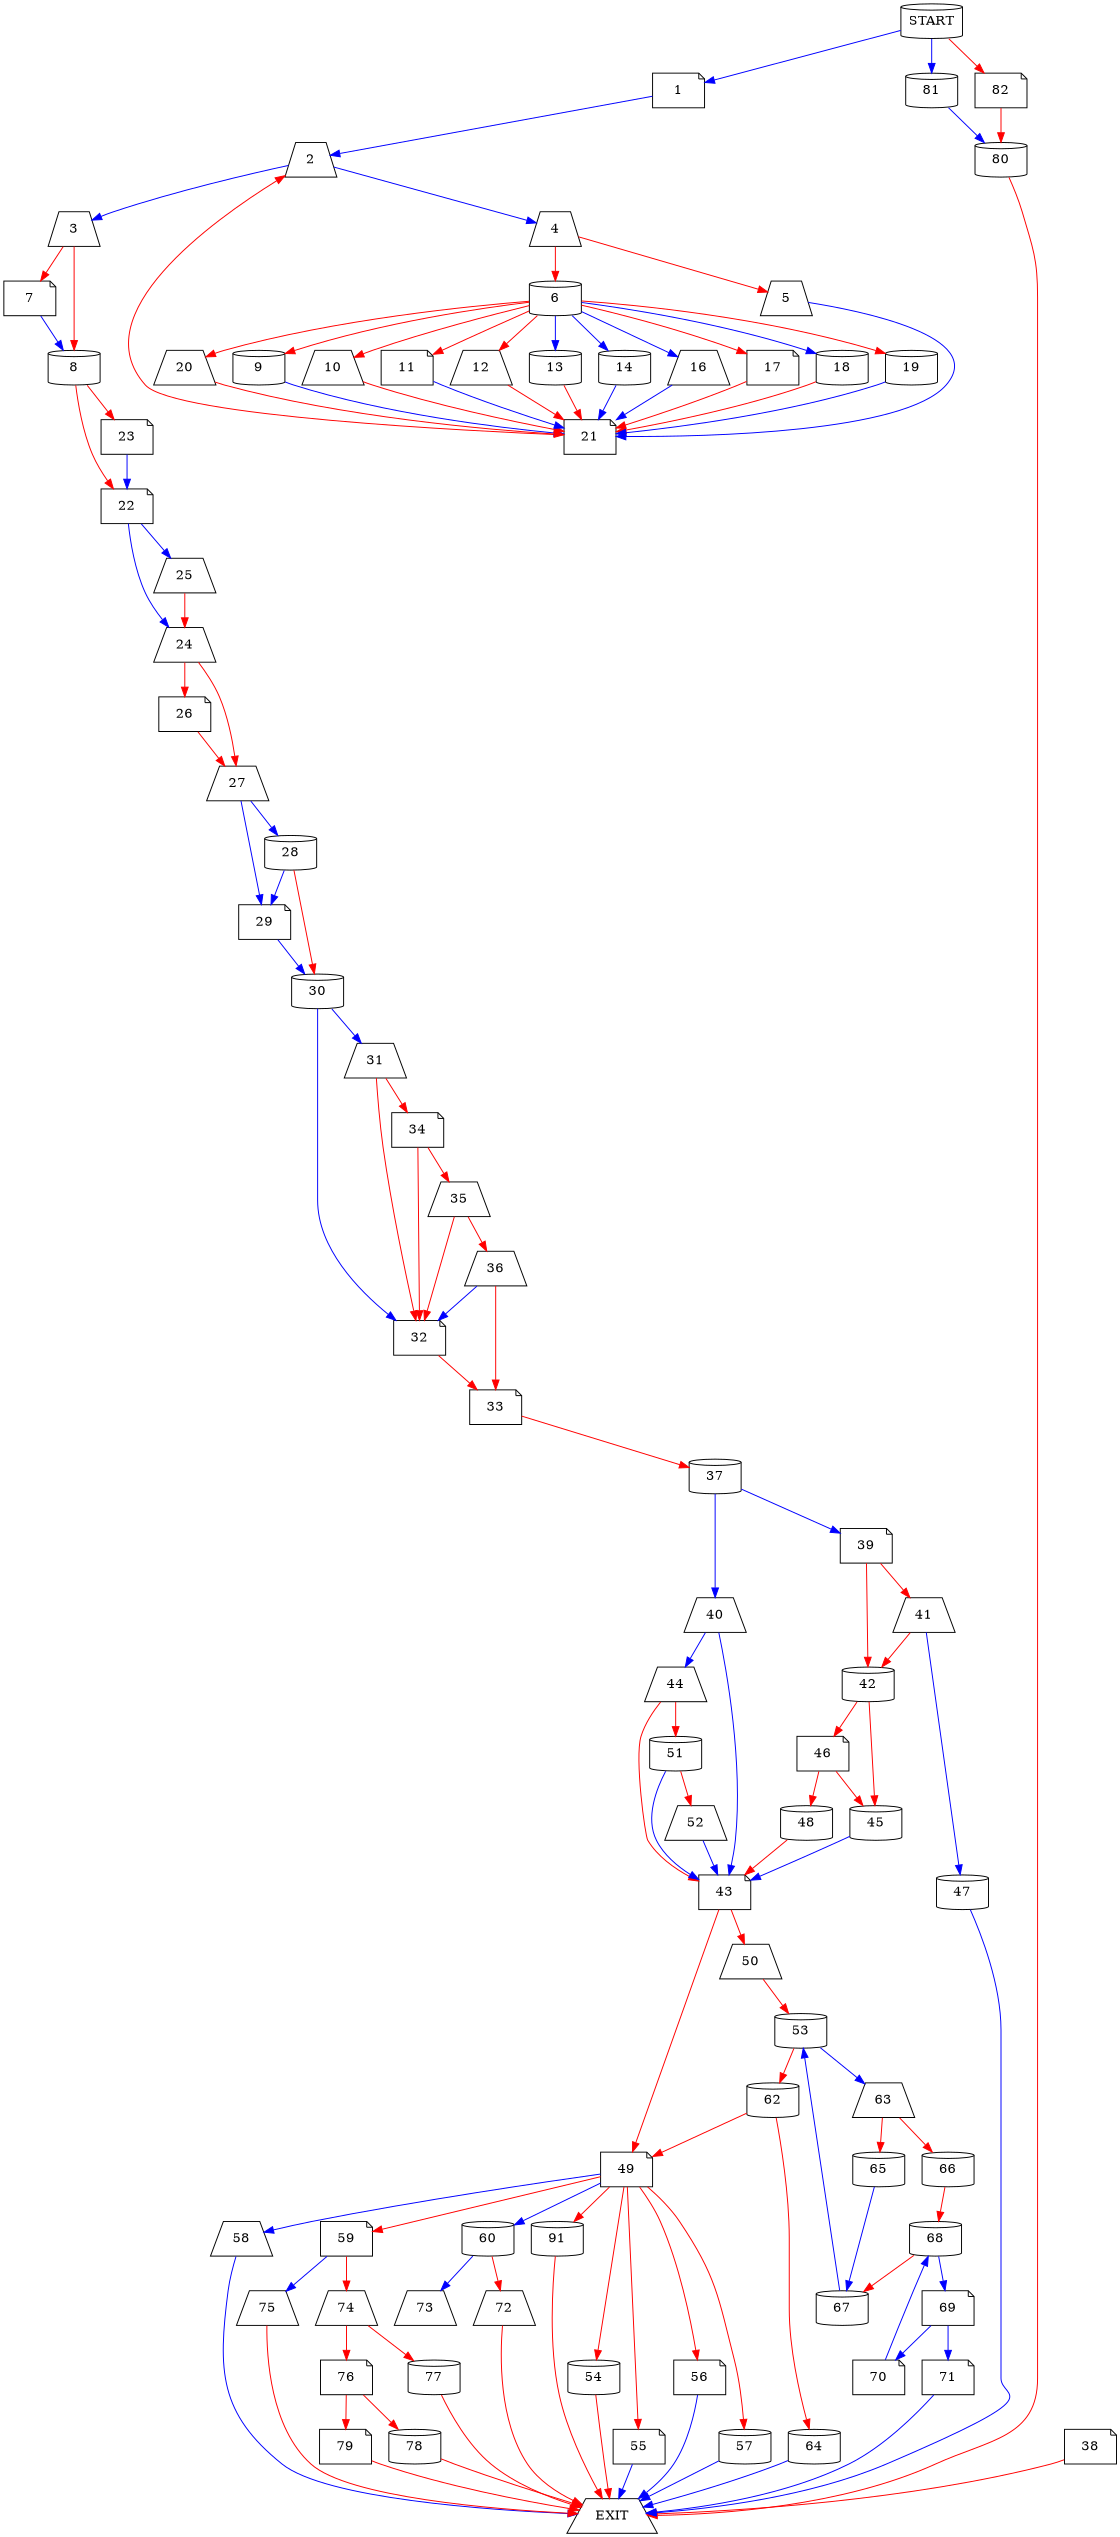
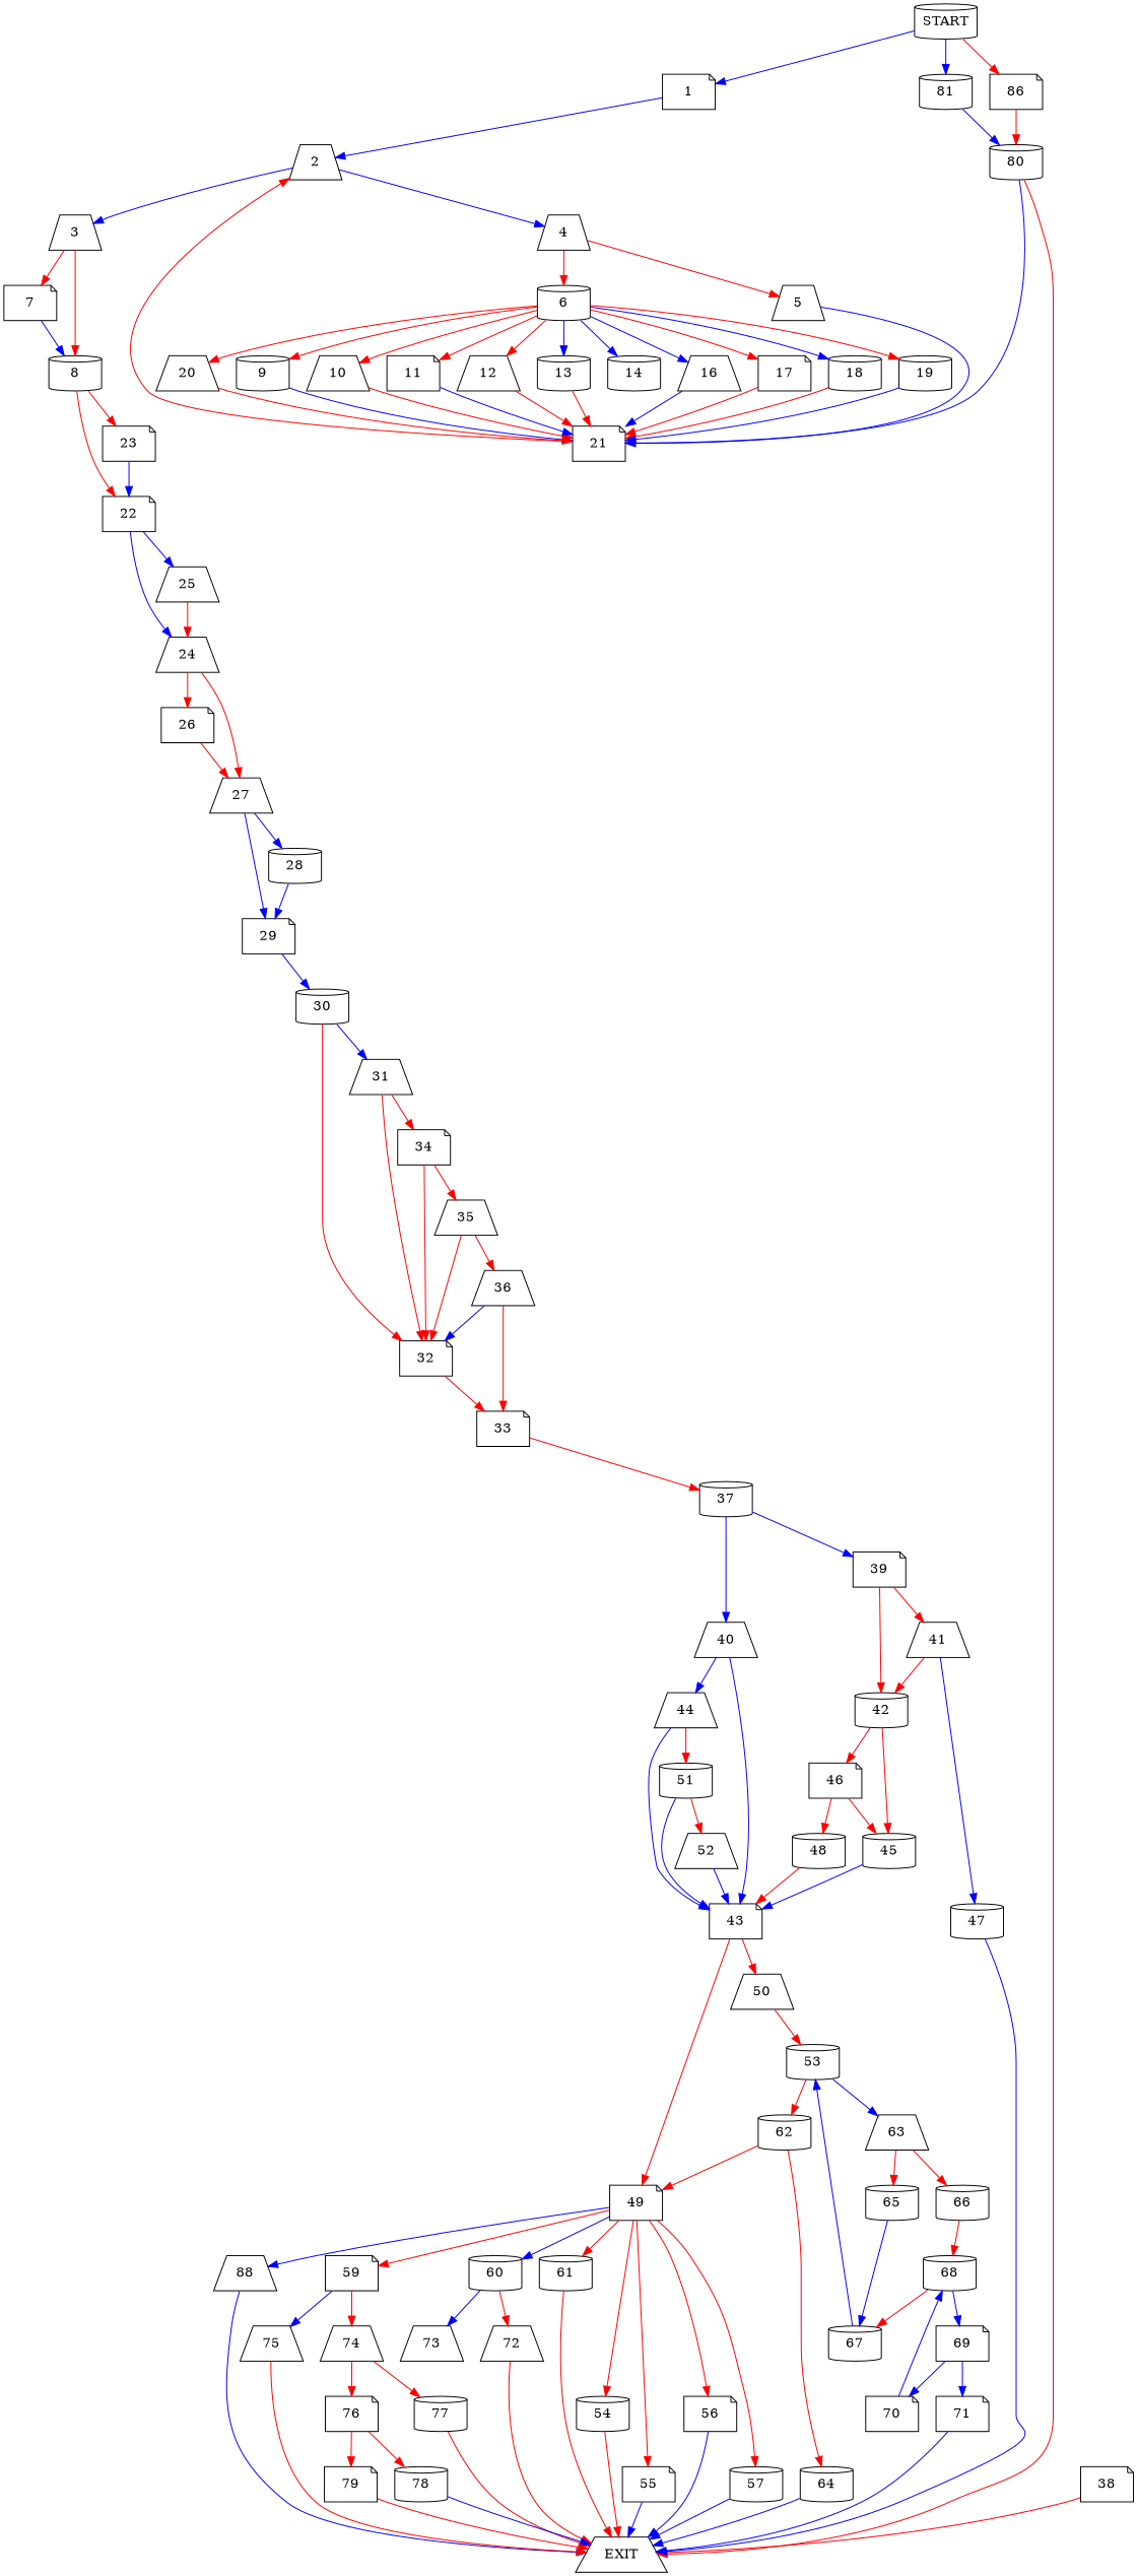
  digraph {
    node [shape=cylinder]
    edge [color=red]
    n1 [label=START]
    1 [shape=note]
    81
-   82 [shape=note]
+   82 [shape=note label=86]
    2 [shape=trapezium]
    80
    n7 [label=EXIT shape=trapezium]
    3 [shape=trapezium]
    4 [shape=trapezium]
    7 [shape=note]
    8
    5 [shape=trapezium]
    6
    22 [shape=note]
    23 [shape=note]
    21 [shape=note]
    9
    10 [shape=trapezium]
    11 [shape=note]
    12 [shape=trapezium]
    13
    14
    16 [shape=trapezium]
    17 [shape=note]
    18
    19
    20 [shape=trapezium]
    24 [shape=trapezium]
    25 [shape=trapezium]
    26 [shape=note]
    27 [shape=trapezium]
    28
    29 [shape=note]
    30
    31 [shape=trapezium]
    32 [shape=note]
    34 [shape=note]
    33 [shape=note]
    35 [shape=trapezium]
    37
    39 [shape=note]
    40 [shape=trapezium]
    38 [shape=note]
    36 [shape=trapezium]
    41 [shape=trapezium]
    42
    43 [shape=note]
    44 [shape=trapezium]
    47
    45
    46 [shape=note]
    49 [shape=note]
    50 [shape=trapezium]
    51
    48
    54
    55 [shape=note]
    56 [shape=note]
    57
-   58 [shape=trapezium]
+   58 [shape=trapezium label=88]
    59 [shape=note]
    60
-   61 [label=91]
+   61
    53
    52 [shape=trapezium]
    74 [shape=trapezium]
    75 [shape=trapezium]
    72 [shape=trapezium]
    73 [shape=trapezium]
    62
    63 [shape=trapezium]
    64
    65
    66
    76 [shape=note]
    77
    67
    68
    69 [shape=note]
    70 [shape=note]
    71 [shape=note]
    78
    79 [shape=note]
    n1 -> 1 [color=blue]
    n1 -> 81 [color=blue]
    n1 -> 82
    1 -> 2 [color=blue]
    81 -> 80 [color=blue]
    82 -> 80
    2 -> 3 [color=blue]
    2 -> 4 [color=blue]
    80 -> n7
    3 -> 7
    3 -> 8
    4 -> 5
    4 -> 6
    7 -> 8 [color=blue]
    8 -> 22
    8 -> 23
    5 -> 21 [color=blue]
    6 -> 9
    6 -> 10
    6 -> 11
    6 -> 12
    6 -> 13 [color=blue]
    6 -> 14 [color=blue]
    6 -> 16 [color=blue]
    6 -> 17
    6 -> 18 [color=blue]
    6 -> 19
    6 -> 20
    22 -> 24 [color=blue]
    22 -> 25 [color=blue]
    23 -> 22 [color=blue]
    21 -> 2
    9 -> 21 [color=blue]
    10 -> 21
    11 -> 21 [color=blue]
    12 -> 21
    13 -> 21
-   14 -> 21 [color=blue]
+   80 -> 21 [color=blue]
    16 -> 21 [color=blue]
    17 -> 21
    18 -> 21
    19 -> 21 [color=blue]
    20 -> 21
    24 -> 26
    24 -> 27
    25 -> 24
    26 -> 27
    27 -> 28 [color=blue]
    27 -> 29 [color=blue]
    28 -> 29 [color=blue]
-   28 -> 30
    29 -> 30 [color=blue]
    30 -> 31 [color=blue]
-   30 -> 32 [color=blue]
+   30 -> 32
    31 -> 32
    31 -> 34
    32 -> 33
    34 -> 32
    34 -> 35
    33 -> 37
    35 -> 32
    35 -> 36
    37 -> 39 [color=blue]
    37 -> 40 [color=blue]
    39 -> 41
    39 -> 42
    40 -> 43 [color=blue]
    40 -> 44 [color=blue]
    38 -> n7
    36 -> 32 [color=blue]
    36 -> 33
    41 -> 42
    41 -> 47 [color=blue]
    42 -> 45
    42 -> 46
    43 -> 49
    43 -> 50
-   44 -> 43
+   44 -> 43 [color=blue]
    44 -> 51
    47 -> n7 [color=blue]
    45 -> 43 [color=blue]
    46 -> 45
    46 -> 48
    49 -> 54
    49 -> 55
    49 -> 56
    49 -> 57
    49 -> 58 [color=blue]
    49 -> 59
    49 -> 60 [color=blue]
    49 -> 61
    50 -> 53
    51 -> 43 [color=blue]
    51 -> 52
    48 -> 43
    54 -> n7
    55 -> n7 [color=blue]
    56 -> n7 [color=blue]
    57 -> n7 [color=blue]
    58 -> n7 [color=blue]
    59 -> 74
    59 -> 75 [color=blue]
    60 -> 72
    60 -> 73 [color=blue]
    61 -> n7
    53 -> 62
    53 -> 63 [color=blue]
    52 -> 43 [color=blue]
    74 -> 76
    74 -> 77
    75 -> n7
    72 -> n7
    62 -> 49
    62 -> 64
    63 -> 65
    63 -> 66
    64 -> n7 [color=blue]
    65 -> 67 [color=blue]
    66 -> 68
    76 -> 78
    76 -> 79
    77 -> n7
    67 -> 53 [color=blue]
    68 -> 67
    68 -> 69 [color=blue]
    69 -> 70 [color=blue]
    69 -> 71 [color=blue]
    70 -> 68 [color=blue]
    71 -> n7 [color=blue]
-   78 -> n7
+   78 -> n7 [color=blue]
    79 -> n7
  }
